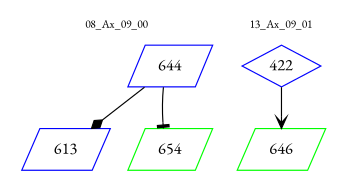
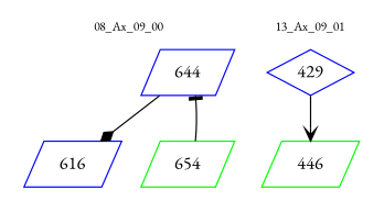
  digraph {
    fontname="EB Garamond"
    node [color=blue fontname="EB Garamond" shape=parallelogram]
    edge [color=black fontname="EB Garamond"]
    n1 [label=644]
-   n2 [label=613]
+   n2 [label=616]
    n3 [color=green label=654]
-   n4 [label=422 shape=diamond]
-   n5 [color=green label=646]
+   n4 [label=429 shape=diamond]
+   n5 [color=green label=446]
    subgraph cluster_1 {
      color=white
      fontsize=10
      label="08_Ax_09_00"
      n1
      n2
      n3
    }
    subgraph cluster_2 {
      color=white
      fontsize=10
      label="13_Ax_09_01"
      n4
      n5
    }
    n1 -> n2 [arrowhead=diamond]
-   n1 -> n3 [arrowhead=tee]
+   n3 -> n1 [arrowhead=tee]
    n4 -> n5 [arrowhead=vee]
  }
